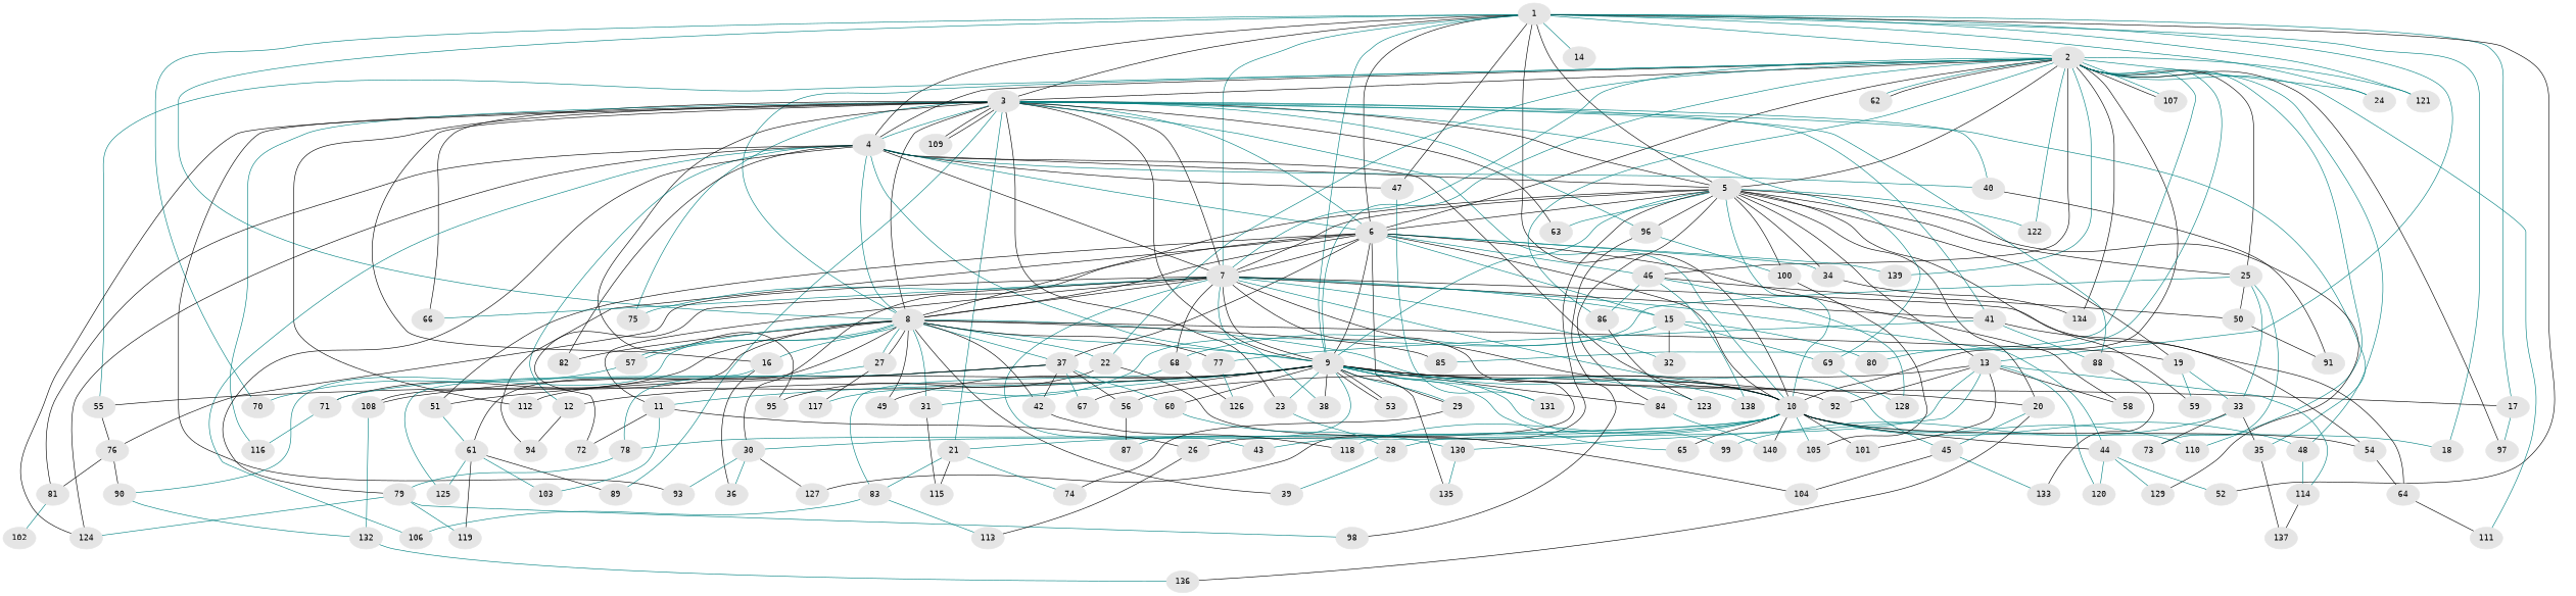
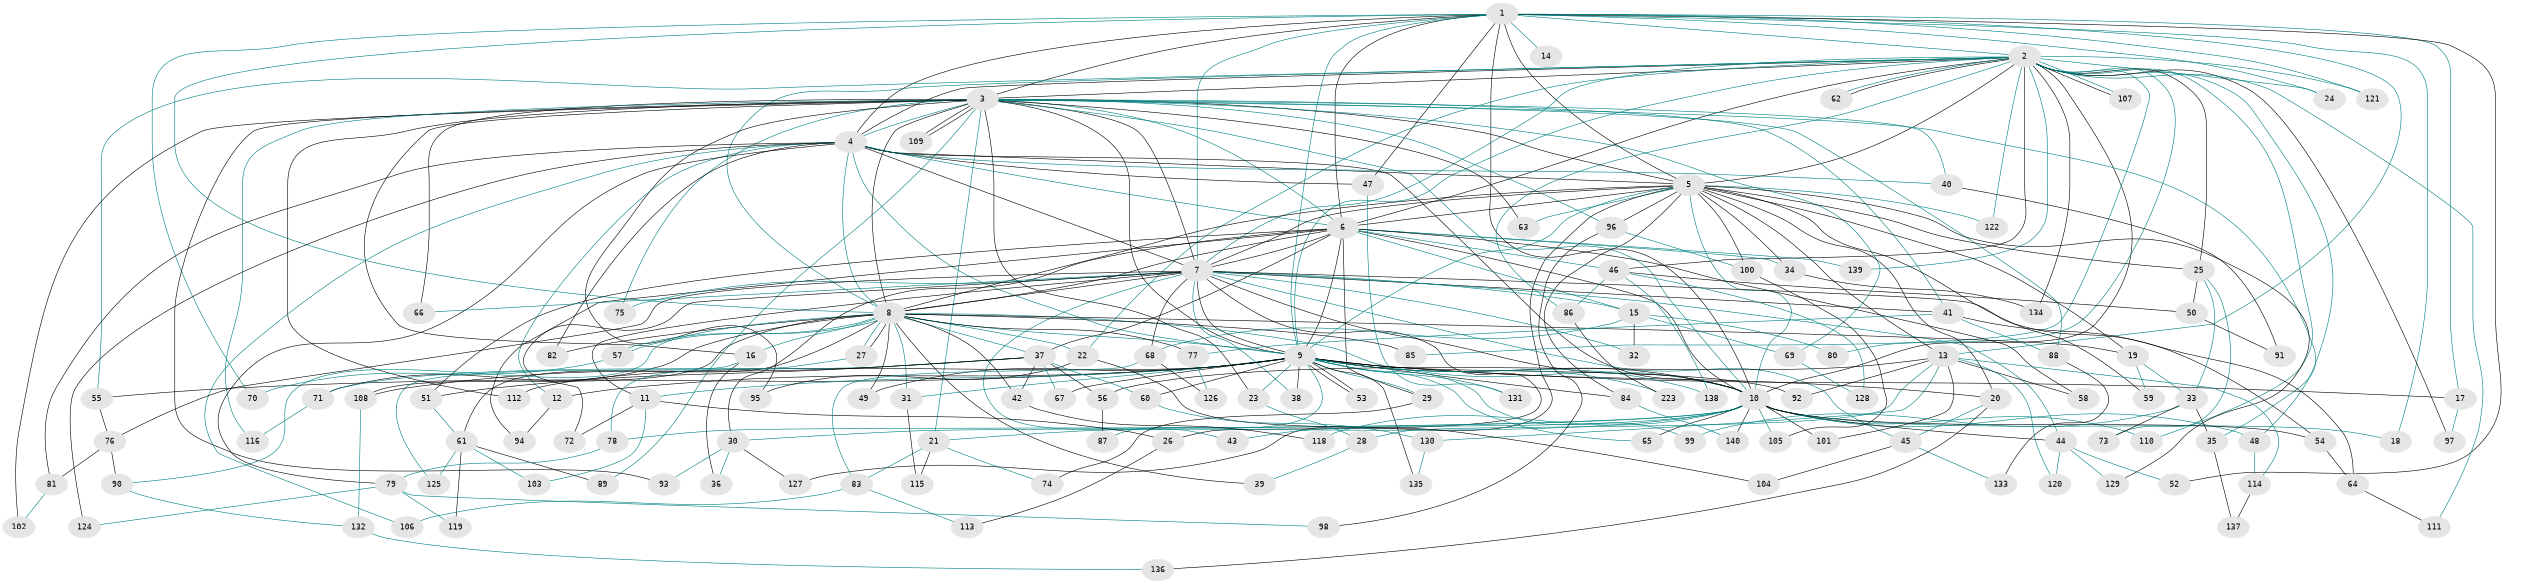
  graph {
    fontname="DejaVu Sans Mono"
    node [color=gray90 fontname="DejaVu Sans Mono" style=filled]
    edge [color=teal fontname="DejaVu Sans Mono"]
    1
    2
    3
    4
    5
    6
    7
    8
    9
    10
    13
    14
    17
    18
    24
    47
    52
    70
    121
    22
    25
    46
    48
    55
    62
    80
    85
    86
    97
    107
    110
    111
    122
    134
    139
    16
    21
    23
    35
    40
    41
    63
    66
    69
    75
    88
    89
    93
    95
    96
    102
    109
    112
    116
    12
    79
    81
    82
    106
    124
    19
    20
    34
    59
    84
    100
    127
    129
    15
    29
    30
    37
    51
    58
    94
    11
    26
    32
    38
    43
    44
    45
    54
    68
    72
    76
    27
    31
    39
    42
    49
    57
    61
    71
    77
    90
    108
    53
    60
    65
    67
    87
    92
    99
-   123
+   123 [label=223]
    131
    135
    138
    78
    101
    105
    118
    140
    28
    56
    114
    120
    130
    104
    33
    50
    73
-   117
    128
    36
    125
    74
    83
    115
    137
    91
    64
    133
    98
    119
    136
    103
    113
    126
    132
    1 -- 2
    1 -- 3 [color=black]
    1 -- 4 [color=black]
    1 -- 5 [color=black]
    1 -- 6 [color=black]
    1 -- 7
    1 -- 8
    1 -- 9
    1 -- 10 [color=black]
    1 -- 13
    1 -- 14
    1 -- 17
    1 -- 18
    1 -- 24
    1 -- 47 [color=black]
    1 -- 52 [color=black]
    1 -- 70
    1 -- 121
    2 -- 3 [color=black]
    2 -- 4 [color=black]
    2 -- 5 [color=black]
    2 -- 6 [color=black]
    2 -- 7
    2 -- 8
    2 -- 9
    2 -- 10 [color=black]
    2 -- 24
    2 -- 121
    2 -- 22
    2 -- 25 [color=black]
    2 -- 46 [color=black]
    2 -- 48
    2 -- 55
    2 -- 62
    2 -- 62 [color=black]
    2 -- 80
    2 -- 85
    2 -- 86
    2 -- 97 [color=black]
    2 -- 107 [color=black]
    2 -- 107
    2 -- 110
    2 -- 111
    2 -- 122
    2 -- 134 [color=black]
    2 -- 139
    3 -- 4
    3 -- 5 [color=black]
    3 -- 6
    3 -- 7 [color=black]
    3 -- 8 [color=black]
    3 -- 9 [color=black]
    3 -- 10
    3 -- 16 [color=black]
    3 -- 21
    3 -- 23 [color=black]
    3 -- 35
    3 -- 40
    3 -- 41
    3 -- 63 [color=black]
    3 -- 66 [color=black]
    3 -- 69
    3 -- 75
    3 -- 88
    3 -- 89
    3 -- 93 [color=black]
    3 -- 95 [color=black]
    3 -- 96
-   3 -- 124 [color=black]
+   3 -- 102 [color=black]
    3 -- 109 [color=black]
    3 -- 109 [color=black]
    3 -- 112 [color=black]
    3 -- 116
    4 -- 5 [color=black]
    4 -- 6
    4 -- 7 [color=black]
    4 -- 8
    4 -- 9
    4 -- 10 [color=black]
    4 -- 47 [color=black]
    4 -- 40
    4 -- 12
    4 -- 79 [color=black]
    4 -- 81 [color=black]
    4 -- 82 [color=black]
    4 -- 106
    4 -- 124 [color=black]
    5 -- 6 [color=black]
    5 -- 7 [color=black]
    5 -- 8 [color=black]
    5 -- 9
    5 -- 10
    5 -- 13 [color=black]
    5 -- 25 [color=black]
    5 -- 122
    5 -- 63
    5 -- 96 [color=black]
    5 -- 19 [color=black]
    5 -- 20 [color=black]
    5 -- 34 [color=black]
    5 -- 59 [color=black]
    5 -- 84 [color=black]
    5 -- 100 [color=black]
    5 -- 127 [color=black]
    5 -- 129 [color=black]
    6 -- 7 [color=black]
    6 -- 8 [color=black]
    6 -- 9 [color=black]
    6 -- 10 [color=black]
    6 -- 46
    6 -- 139
    6 -- 34
    6 -- 15
    6 -- 29 [color=black]
    6 -- 30 [color=black]
    6 -- 37 [color=black]
    6 -- 51 [color=black]
    6 -- 58 [color=black]
    6 -- 94 [color=black]
    7 -- 8 [color=black]
    7 -- 9 [color=black]
    7 -- 10 [color=black]
    7 -- 41 [color=black]
    7 -- 66
    7 -- 75
    7 -- 15
    7 -- 11 [color=black]
    7 -- 26 [color=black]
    7 -- 32
    7 -- 38
    7 -- 43
    7 -- 44
    7 -- 45
    7 -- 54 [color=black]
    7 -- 68 [color=black]
    7 -- 72 [color=black]
    7 -- 76 [color=black]
    8 -- 9
    8 -- 10
    8 -- 22
    8 -- 85 [color=black]
    8 -- 16
    8 -- 82 [color=black]
    8 -- 19 [color=black]
    8 -- 37
    8 -- 27
    8 -- 27 [color=black]
    8 -- 31
    8 -- 39 [color=black]
    8 -- 42 [color=black]
    8 -- 49 [color=black]
    8 -- 57
    8 -- 57
    8 -- 61 [color=black]
    8 -- 71 [color=black]
    8 -- 77 [color=black]
    8 -- 90
    8 -- 108 [color=black]
    9 -- 10 [color=black]
    9 -- 17 [color=black]
    9 -- 55 [color=black]
    9 -- 23
    9 -- 112 [color=black]
    9 -- 12 [color=black]
    9 -- 20 [color=black]
    9 -- 84 [color=black]
    9 -- 29
    9 -- 11
    9 -- 38 [color=black]
    9 -- 31
    9 -- 49 [color=black]
    9 -- 53 [color=black]
    9 -- 53 [color=black]
    9 -- 60 [color=black]
    9 -- 65
    9 -- 67 [color=black]
    9 -- 87
    9 -- 92 [color=black]
    9 -- 99
    9 -- 123
    9 -- 131
    9 -- 135 [color=black]
    9 -- 138
    10 -- 18
    10 -- 48
    10 -- 110
    10 -- 21
    10 -- 30
    10 -- 43
    10 -- 44 [color=black]
    10 -- 54 [color=black]
    10 -- 65 [color=black]
    10 -- 78
    10 -- 101 [color=black]
    10 -- 105
    10 -- 118
    10 -- 140 [color=black]
    13 -- 58 [color=black]
    13 -- 92 [color=black]
    13 -- 101 [color=black]
    13 -- 28
    13 -- 56 [color=black]
    13 -- 114
    13 -- 120
    13 -- 130
    17 -- 97
    47 -- 131
    22 -- 95 [color=black]
    22 -- 104 [color=black]
    25 -- 33
    25 -- 50 [color=black]
    25 -- 73
-   25 -- 117
    46 -- 86
    46 -- 138
    46 -- 50 [color=black]
    46 -- 128
    48 -- 114
    55 -- 76 [color=black]
    86 -- 123 [color=black]
    16 -- 36 [color=black]
    16 -- 125
    21 -- 74
    21 -- 83
    21 -- 115 [color=black]
    23 -- 28
    35 -- 137 [color=black]
    40 -- 91 [color=black]
    41 -- 88
    41 -- 77
    41 -- 64 [color=black]
    69 -- 128
    88 -- 133 [color=black]
    96 -- 100
    96 -- 98 [color=black]
    12 -- 94 [color=black]
    79 -- 124
    79 -- 98
    79 -- 119
    81 -- 102
    19 -- 59
    19 -- 33
    20 -- 45
    20 -- 136 [color=black]
    34 -- 134 [color=black]
    84 -- 140
    100 -- 105 [color=black]
    15 -- 80
    15 -- 69
    15 -- 32 [color=black]
    15 -- 68
    29 -- 74 [color=black]
    30 -- 93
    30 -- 127 [color=black]
    30 -- 36
    37 -- 51 [color=black]
    37 -- 42 [color=black]
    37 -- 71
    37 -- 108 [color=black]
    37 -- 60
    37 -- 67
    37 -- 56 [color=black]
    51 -- 61
    11 -- 26 [color=black]
    11 -- 72 [color=black]
    11 -- 103
    26 -- 113 [color=black]
    44 -- 52
    44 -- 129
    44 -- 120
    45 -- 104 [color=black]
    45 -- 133
    54 -- 64 [color=black]
    68 -- 83
    68 -- 126 [color=black]
    76 -- 81 [color=black]
    76 -- 90 [color=black]
    27 -- 78
-   27 -- 117 [color=black]
    31 -- 115 [color=black]
    42 -- 118 [color=black]
    57 -- 70
    61 -- 89 [color=black]
    61 -- 125
    61 -- 119 [color=black]
    61 -- 103
    71 -- 116
    77 -- 126
    90 -- 132
    108 -- 132
    60 -- 130
    78 -- 79
    28 -- 39
    56 -- 87 [color=black]
    114 -- 137 [color=black]
    130 -- 135
    33 -- 35 [color=black]
    33 -- 99
    33 -- 73 [color=black]
    50 -- 91 [color=black]
    83 -- 106
    83 -- 113
    64 -- 111 [color=black]
    132 -- 136
  }
